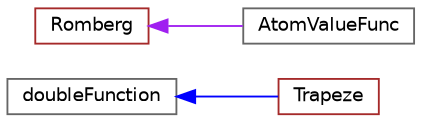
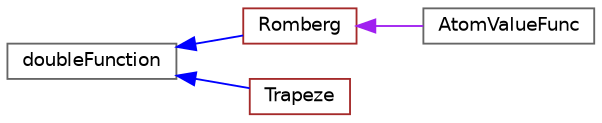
  digraph {
    rankdir=LR
    node [color=gray40 fillcolor=white fontname=Helvetica fontsize=10 shape=record style=filled]
    edge [color=blue dir=back fontname=Helvetica fontsize=10 labelfontname=Helvetica labelfontsize=10 style=solid]
    n1 [height=0.2 label=doubleFunction width=0.4]
    n2 [color=brown height=0.2 label=Romberg width=0.4]
    n3 [color=brown height=0.2 label=Trapeze width=0.4]
    n4 [height=0.2 label=AtomValueFunc width=0.4]
+   n1 -> n2
    n1 -> n3
    n2 -> n4 [color=purple]
  }
